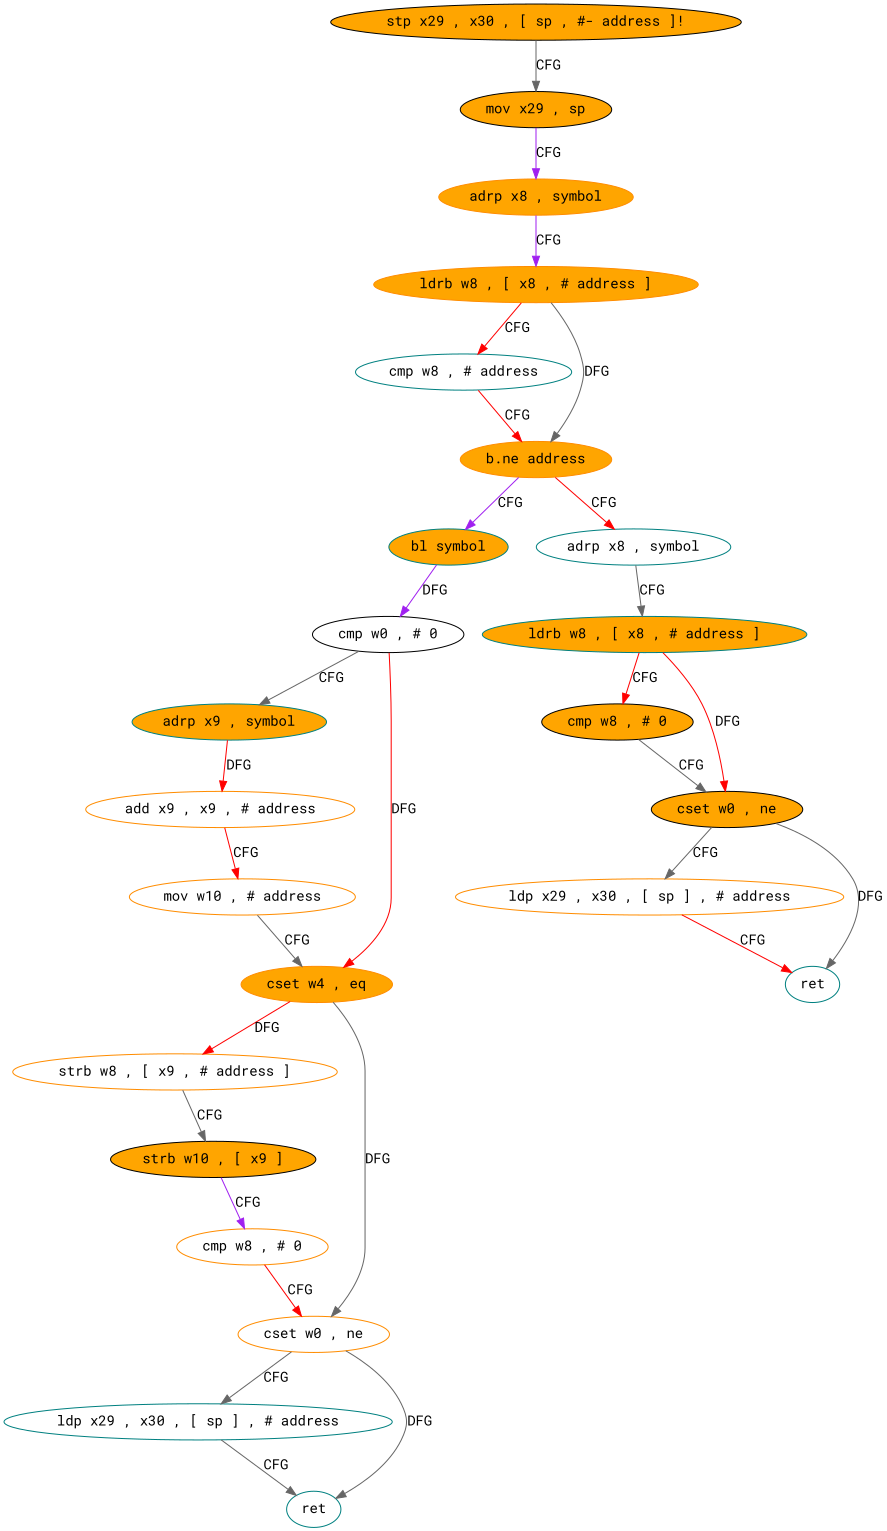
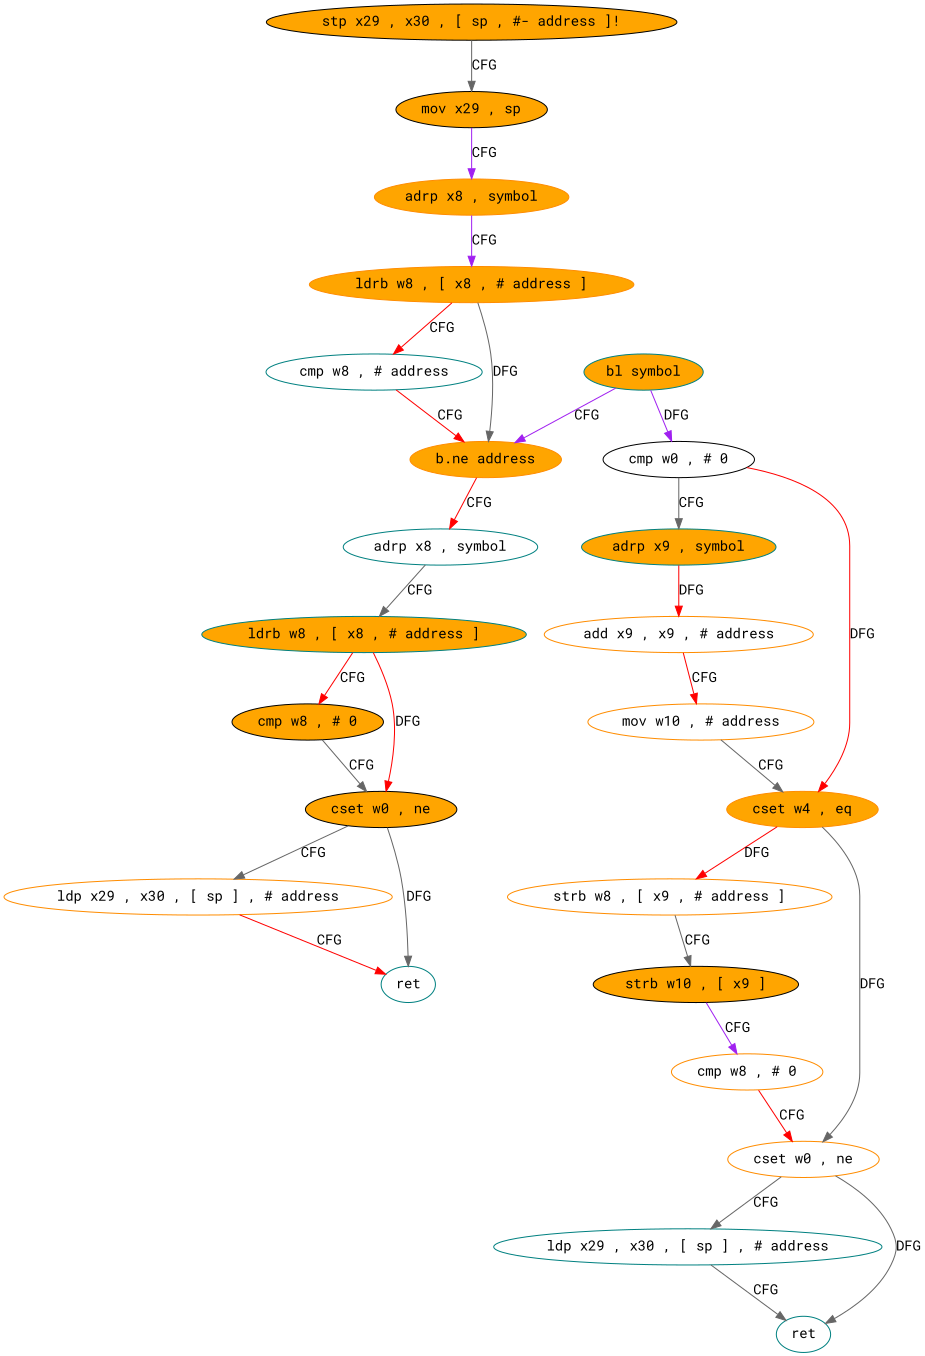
  digraph {
    fontname="Roboto Mono"
    node [color=darkorange fillcolor=orange fontname="Roboto Mono" style=filled]
    edge [color=gray40 fontname="Roboto Mono"]
    n1 [color=black label="stp x29 , x30 , [ sp , #- address ]!"]
    n2 [color=black label="mov x29 , sp"]
    n3 [label="adrp x8 , symbol"]
    n4 [label="ldrb w8 , [ x8 , # address ]"]
    n5 [color=teal fillcolor=white label="cmp w8 , # address"]
    n6 [label="b.ne address"]
    n7 [color=teal label="bl symbol"]
    n8 [color=teal fillcolor=white label="adrp x8 , symbol"]
    n9 [color=black fillcolor=white label="cmp w0 , # 0"]
    n10 [color=teal label="ldrb w8 , [ x8 , # address ]"]
    n11 [color=teal label="adrp x9 , symbol"]
    n12 [label="cset w4 , eq"]
    n13 [color=black label="cmp w8 , # 0"]
    n14 [color=black label="cset w0 , ne"]
    n15 [fillcolor=white label="add x9 , x9 , # address"]
    n16 [fillcolor=white label="strb w8 , [ x9 , # address ]"]
    n17 [fillcolor=white label="cset w0 , ne"]
    n18 [fillcolor=white label="mov w10 , # address"]
    n19 [color=black label="strb w10 , [ x9 ]"]
    n20 [color=teal fillcolor=white label="ldp x29 , x30 , [ sp ] , # address"]
    n21 [color=teal fillcolor=white label=ret]
    n22 [fillcolor=white label="cmp w8 , # 0"]
    n23 [fillcolor=white label="ldp x29 , x30 , [ sp ] , # address"]
    n24 [color=teal fillcolor=white label=ret]
    n1 -> n2 [label=CFG]
    n2 -> n3 [color=purple label=CFG]
    n3 -> n4 [color=purple label=CFG]
    n4 -> n5 [color=red label=CFG]
    n4 -> n6 [label=DFG]
    n5 -> n6 [color=red label=CFG]
-   n6 -> n7 [color=purple label=CFG]
+   n7 -> n6 [color=purple label=CFG]
    n6 -> n8 [color=red label=CFG]
    n7 -> n9 [color=purple label=DFG]
    n8 -> n10 [label=CFG]
    n9 -> n11 [label=CFG]
    n9 -> n12 [color=red label=DFG]
    n10 -> n13 [color=red label=CFG]
    n10 -> n14 [color=red label=DFG]
    n11 -> n15 [color=red label=DFG]
    n12 -> n16 [color=red label=DFG]
    n12 -> n17 [label=DFG]
    n13 -> n14 [label=CFG]
    n14 -> n23 [label=CFG]
    n14 -> n24 [label=DFG]
    n15 -> n18 [color=red label=CFG]
    n16 -> n19 [label=CFG]
    n17 -> n20 [label=CFG]
    n17 -> n21 [label=DFG]
    n18 -> n12 [label=CFG]
    n19 -> n22 [color=purple label=CFG]
    n20 -> n21 [label=CFG]
    n22 -> n17 [color=red label=CFG]
    n23 -> n24 [color=red label=CFG]
  }
